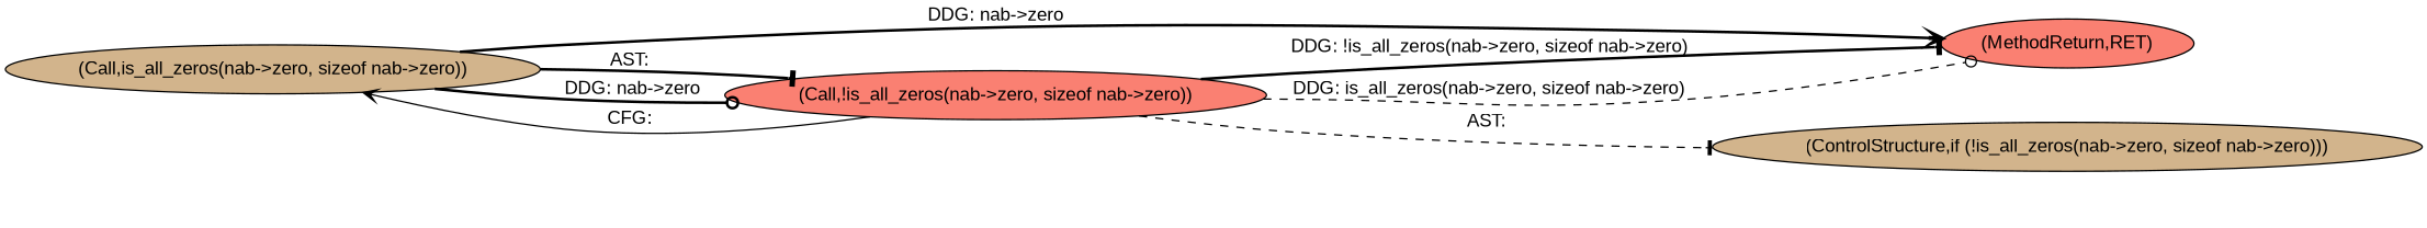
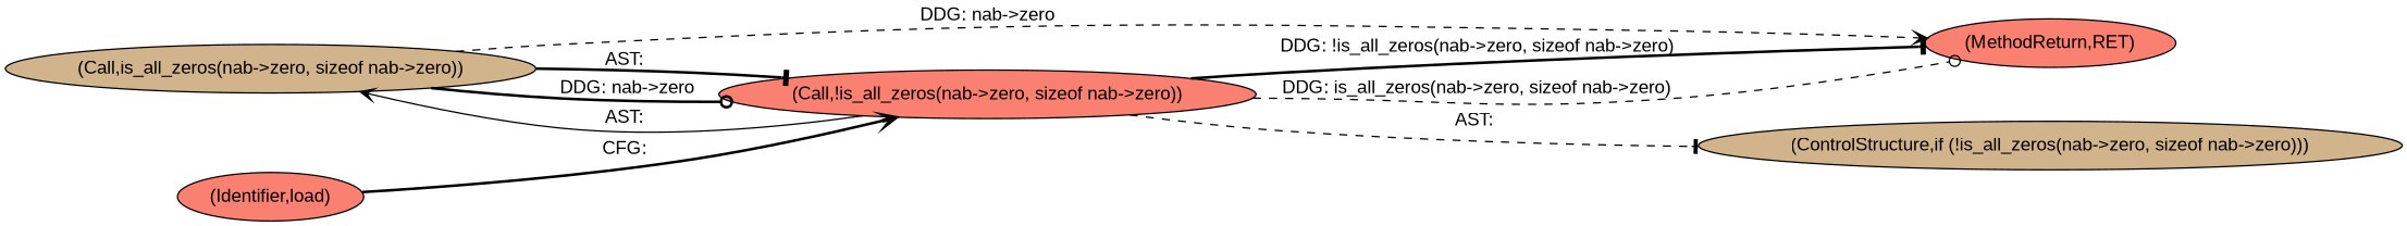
  digraph {
    fontname="Liberation Sans"
    rankdir=LR
    node [fillcolor=salmon fontname="Liberation Sans" style=filled]
    edge [arrowhead=tee fontname="Liberation Sans" style=bold]
    n1 [fillcolor=tan label="(Call,is_all_zeros(nab->zero, sizeof nab->zero))"]
    n2 [label="(Call,!is_all_zeros(nab->zero, sizeof nab->zero))"]
    n3 [label="(MethodReturn,RET)"]
    n4 [fillcolor=tan label="(ControlStructure,if (!is_all_zeros(nab->zero, sizeof nab->zero)))"]
+   n5 [label="(Identifier,load)"]
    n1 -> n2 [label="AST: "]
    n1 -> n2 [arrowhead=odot label="DDG: nab->zero"]
-   n1 -> n3 [arrowhead=vee label="DDG: nab->zero"]
-   n2 -> n1 [arrowhead=vee label="CFG: " style=solid]
+   n1 -> n3 [arrowhead=vee label="DDG: nab->zero" style=dashed]
+   n2 -> n1 [arrowhead=vee label="AST: " style=solid]
    n2 -> n3 [label="DDG: !is_all_zeros(nab->zero, sizeof nab->zero)"]
    n2 -> n3 [arrowhead=odot label="DDG: is_all_zeros(nab->zero, sizeof nab->zero)" style=dashed]
    n2 -> n4 [label="AST: " style=dashed]
+   n5 -> n2 [arrowhead=vee label="CFG: "]
  }
